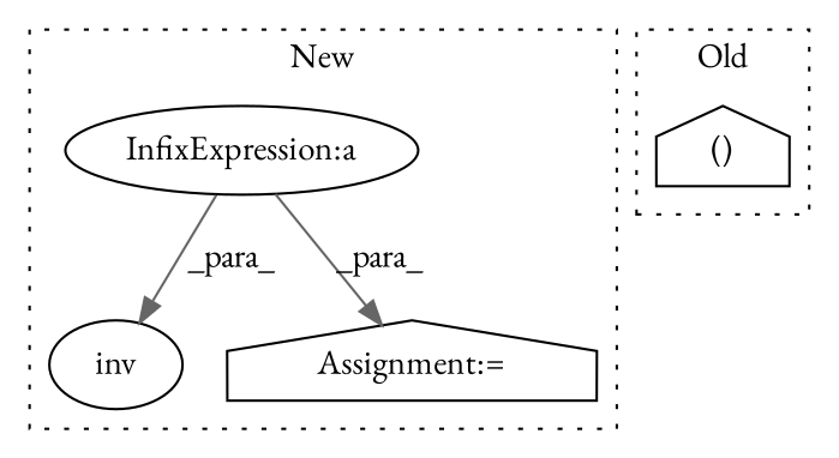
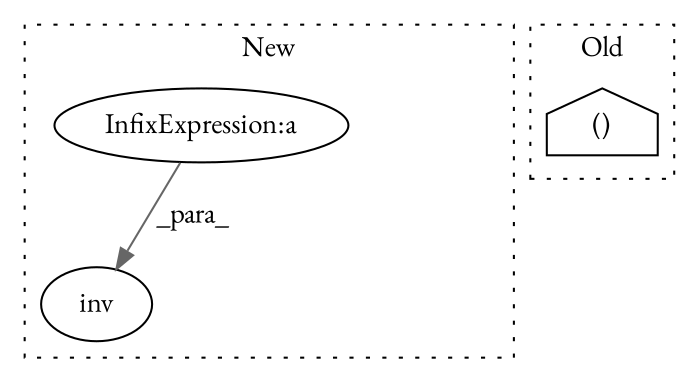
  digraph {
    fontname="EB Garamond"
    node [fontname="EB Garamond" shape=ellipse]
    edge [color=gray40 fontname="EB Garamond"]
    n1 [a=32 l="4,1" label=inv s="6930,6941"]
-   n2 [a=7 l=1 label="Assignment:=" s=5940 shape=house]
    n3 [a=27 l=3 label="InfixExpression:a" s=5969]
    n4 [a=106 l=15 label="()" s=6095 shape=house]
    subgraph cluster_1 {
      label=New
      style=dotted
      n1
-     n2
      n3
    }
    subgraph cluster_2 {
      label=Old
      style=dotted
      n4
    }
    n3 -> n1 [label=_para_]
-   n3 -> n2 [label=_para_]
  }
